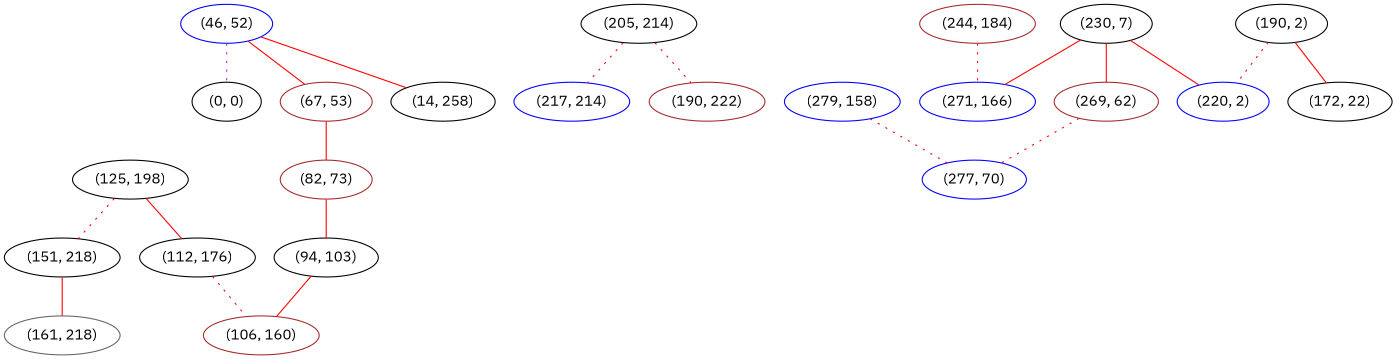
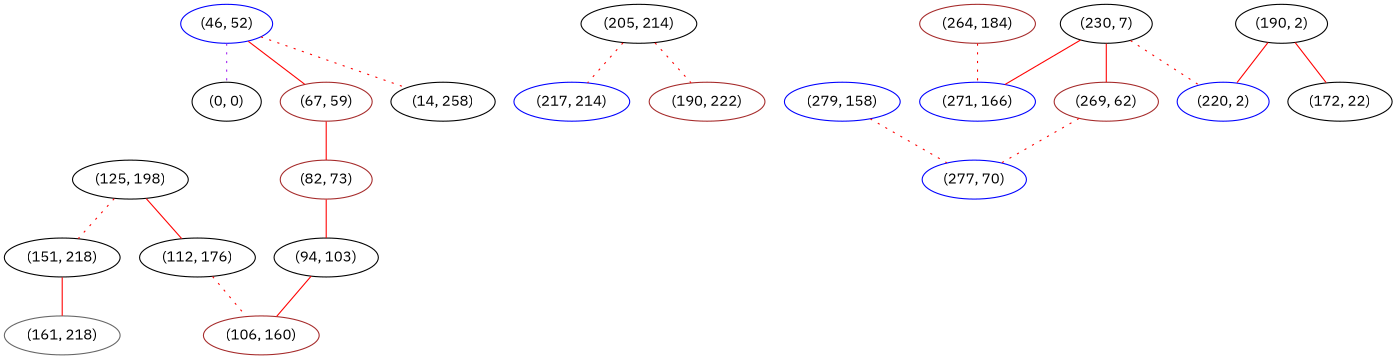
  graph {
    fontname="IBM Plex Sans"
    node [color=black fontname="IBM Plex Sans"]
    edge [color=red fontname="IBM Plex Sans" style=solid weight=1]
    "(125, 198)"
    "(112, 176)"
    "(151, 218)"
    "(106, 160)" [color=brown]
    "(161, 218)" [color=gray40]
    "(217, 214)" [color=blue]
    "(205, 214)"
    "(190, 222)" [color=brown]
    "(269, 62)" [color=brown]
    "(230, 7)"
    "(220, 2)" [color=blue]
    "(271, 166)" [color=blue]
    "(277, 70)" [color=blue]
-   "(264, 184)" [color=brown label="(244, 184)"]
+   "(264, 184)" [color=brown]
    "(46, 52)" [color=blue]
    "(0, 0)"
-   "(67, 53)" [color=brown]
+   "(67, 53)" [color=brown label="(67, 59)"]
    "(14, 258)"
    "(82, 73)" [color=brown]
    "(279, 158)" [color=blue]
    "(94, 103)"
    "(190, 2)"
    "(172, 22)"
    "(125, 198)" -- "(112, 176)"
    "(125, 198)" -- "(151, 218)" [style=dotted]
    "(112, 176)" -- "(106, 160)" [style=dotted]
    "(151, 218)" -- "(161, 218)"
    "(205, 214)" -- "(217, 214)" [style=dotted]
    "(205, 214)" -- "(190, 222)" [style=dotted]
    "(269, 62)" -- "(277, 70)" [style=dotted]
    "(230, 7)" -- "(269, 62)"
-   "(230, 7)" -- "(220, 2)"
+   "(230, 7)" -- "(220, 2)" [style=dotted]
    "(230, 7)" -- "(271, 166)"
    "(264, 184)" -- "(271, 166)" [style=dotted]
    "(46, 52)" -- "(0, 0)" [color=purple style=dotted weight=4]
    "(46, 52)" -- "(67, 53)"
-   "(46, 52)" -- "(14, 258)"
+   "(46, 52)" -- "(14, 258)" [style=dotted]
    "(67, 53)" -- "(82, 73)"
    "(82, 73)" -- "(94, 103)"
    "(279, 158)" -- "(277, 70)" [style=dotted]
    "(94, 103)" -- "(106, 160)"
-   "(190, 2)" -- "(220, 2)" [style=dotted]
+   "(190, 2)" -- "(220, 2)"
    "(190, 2)" -- "(172, 22)"
  }
